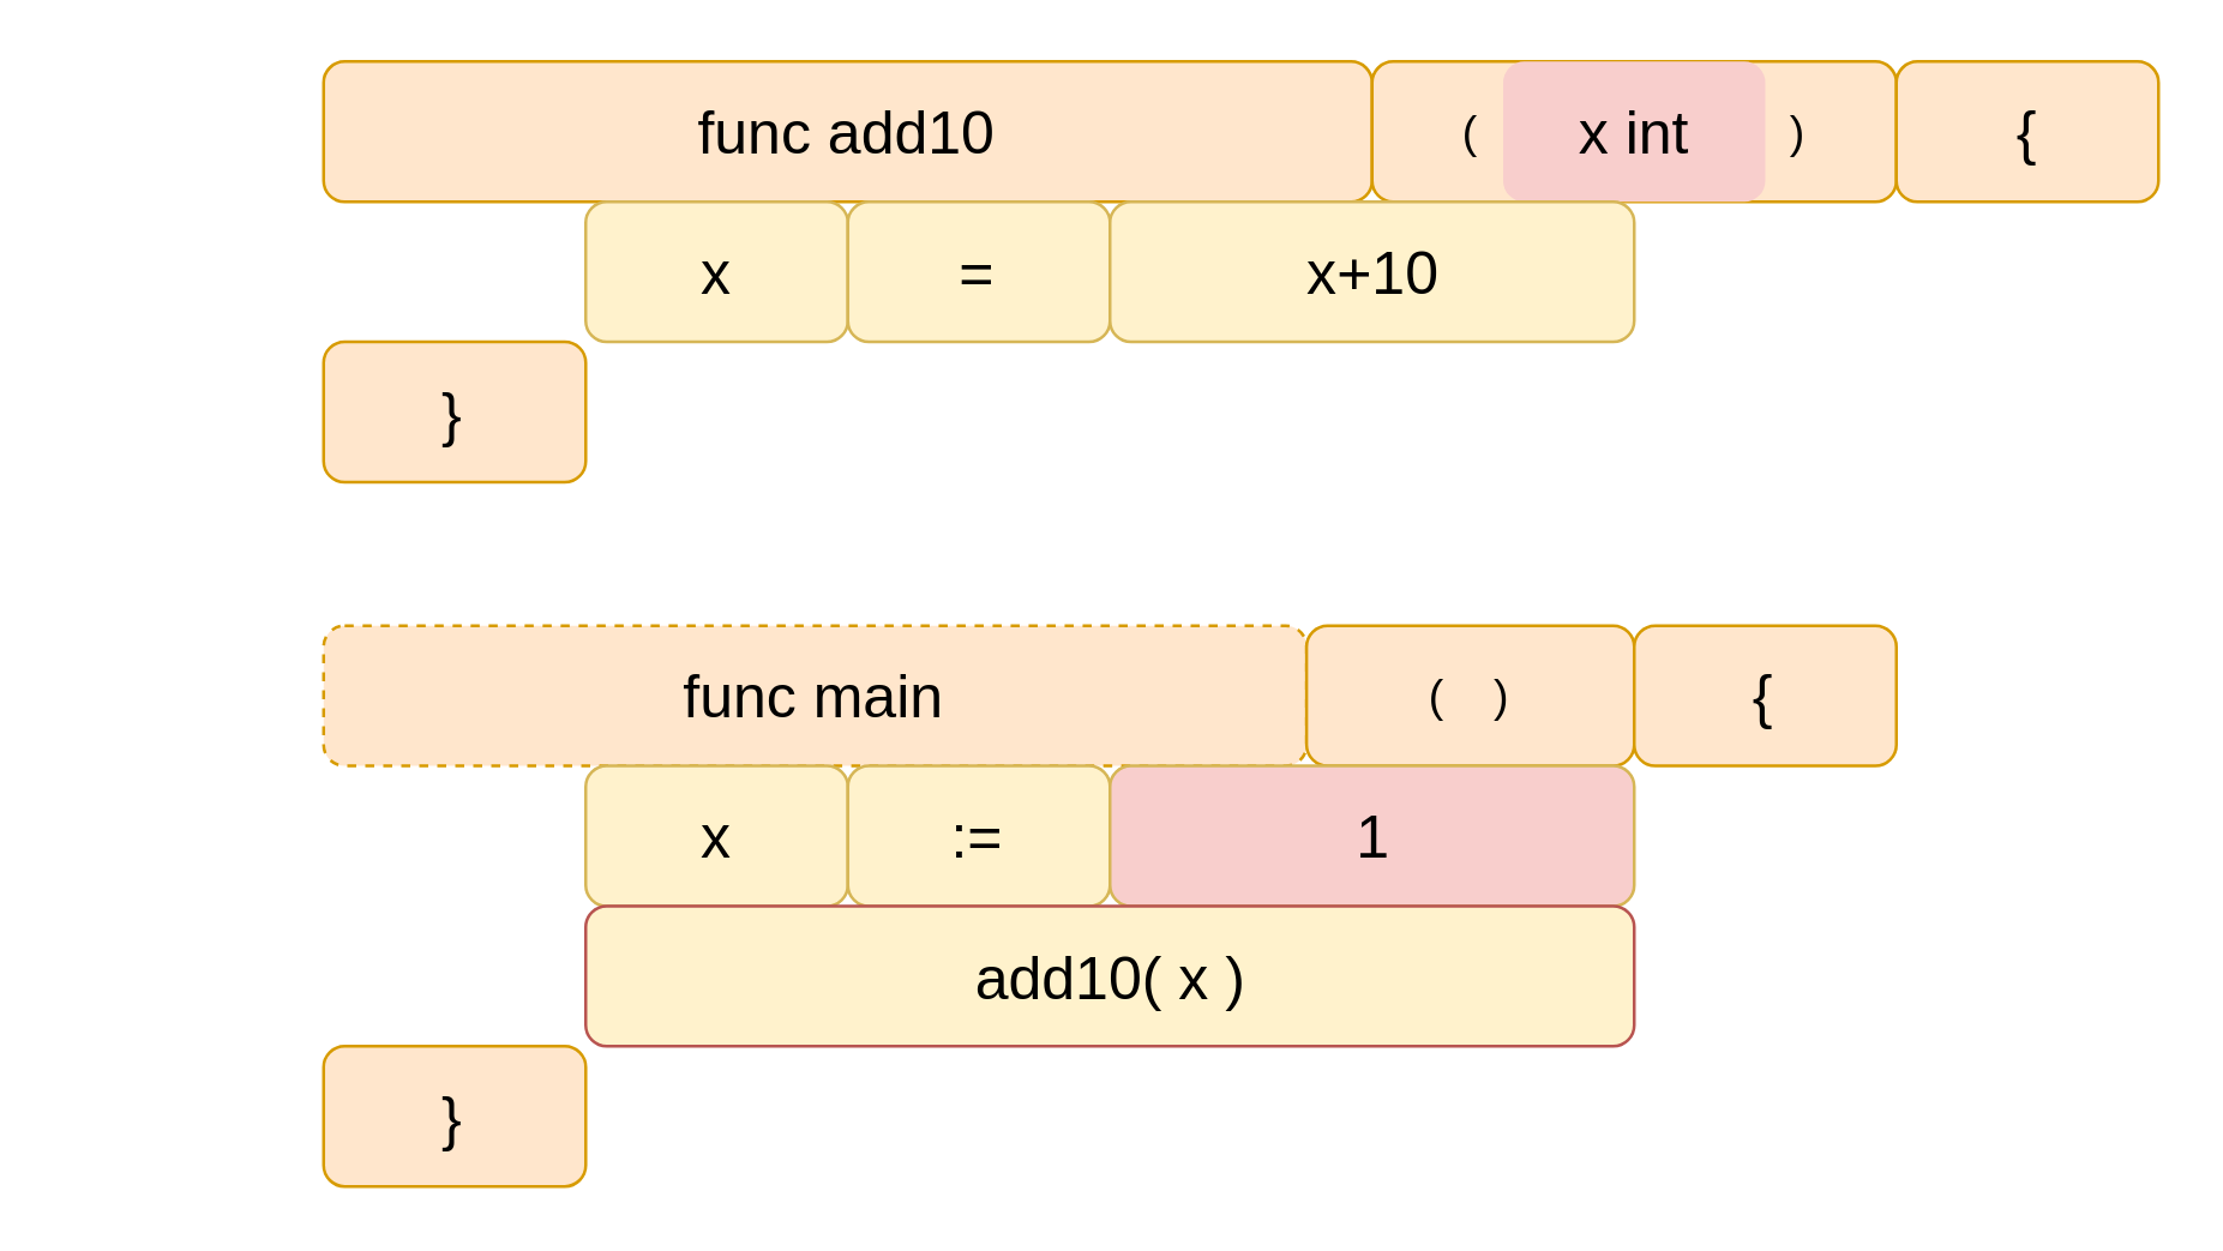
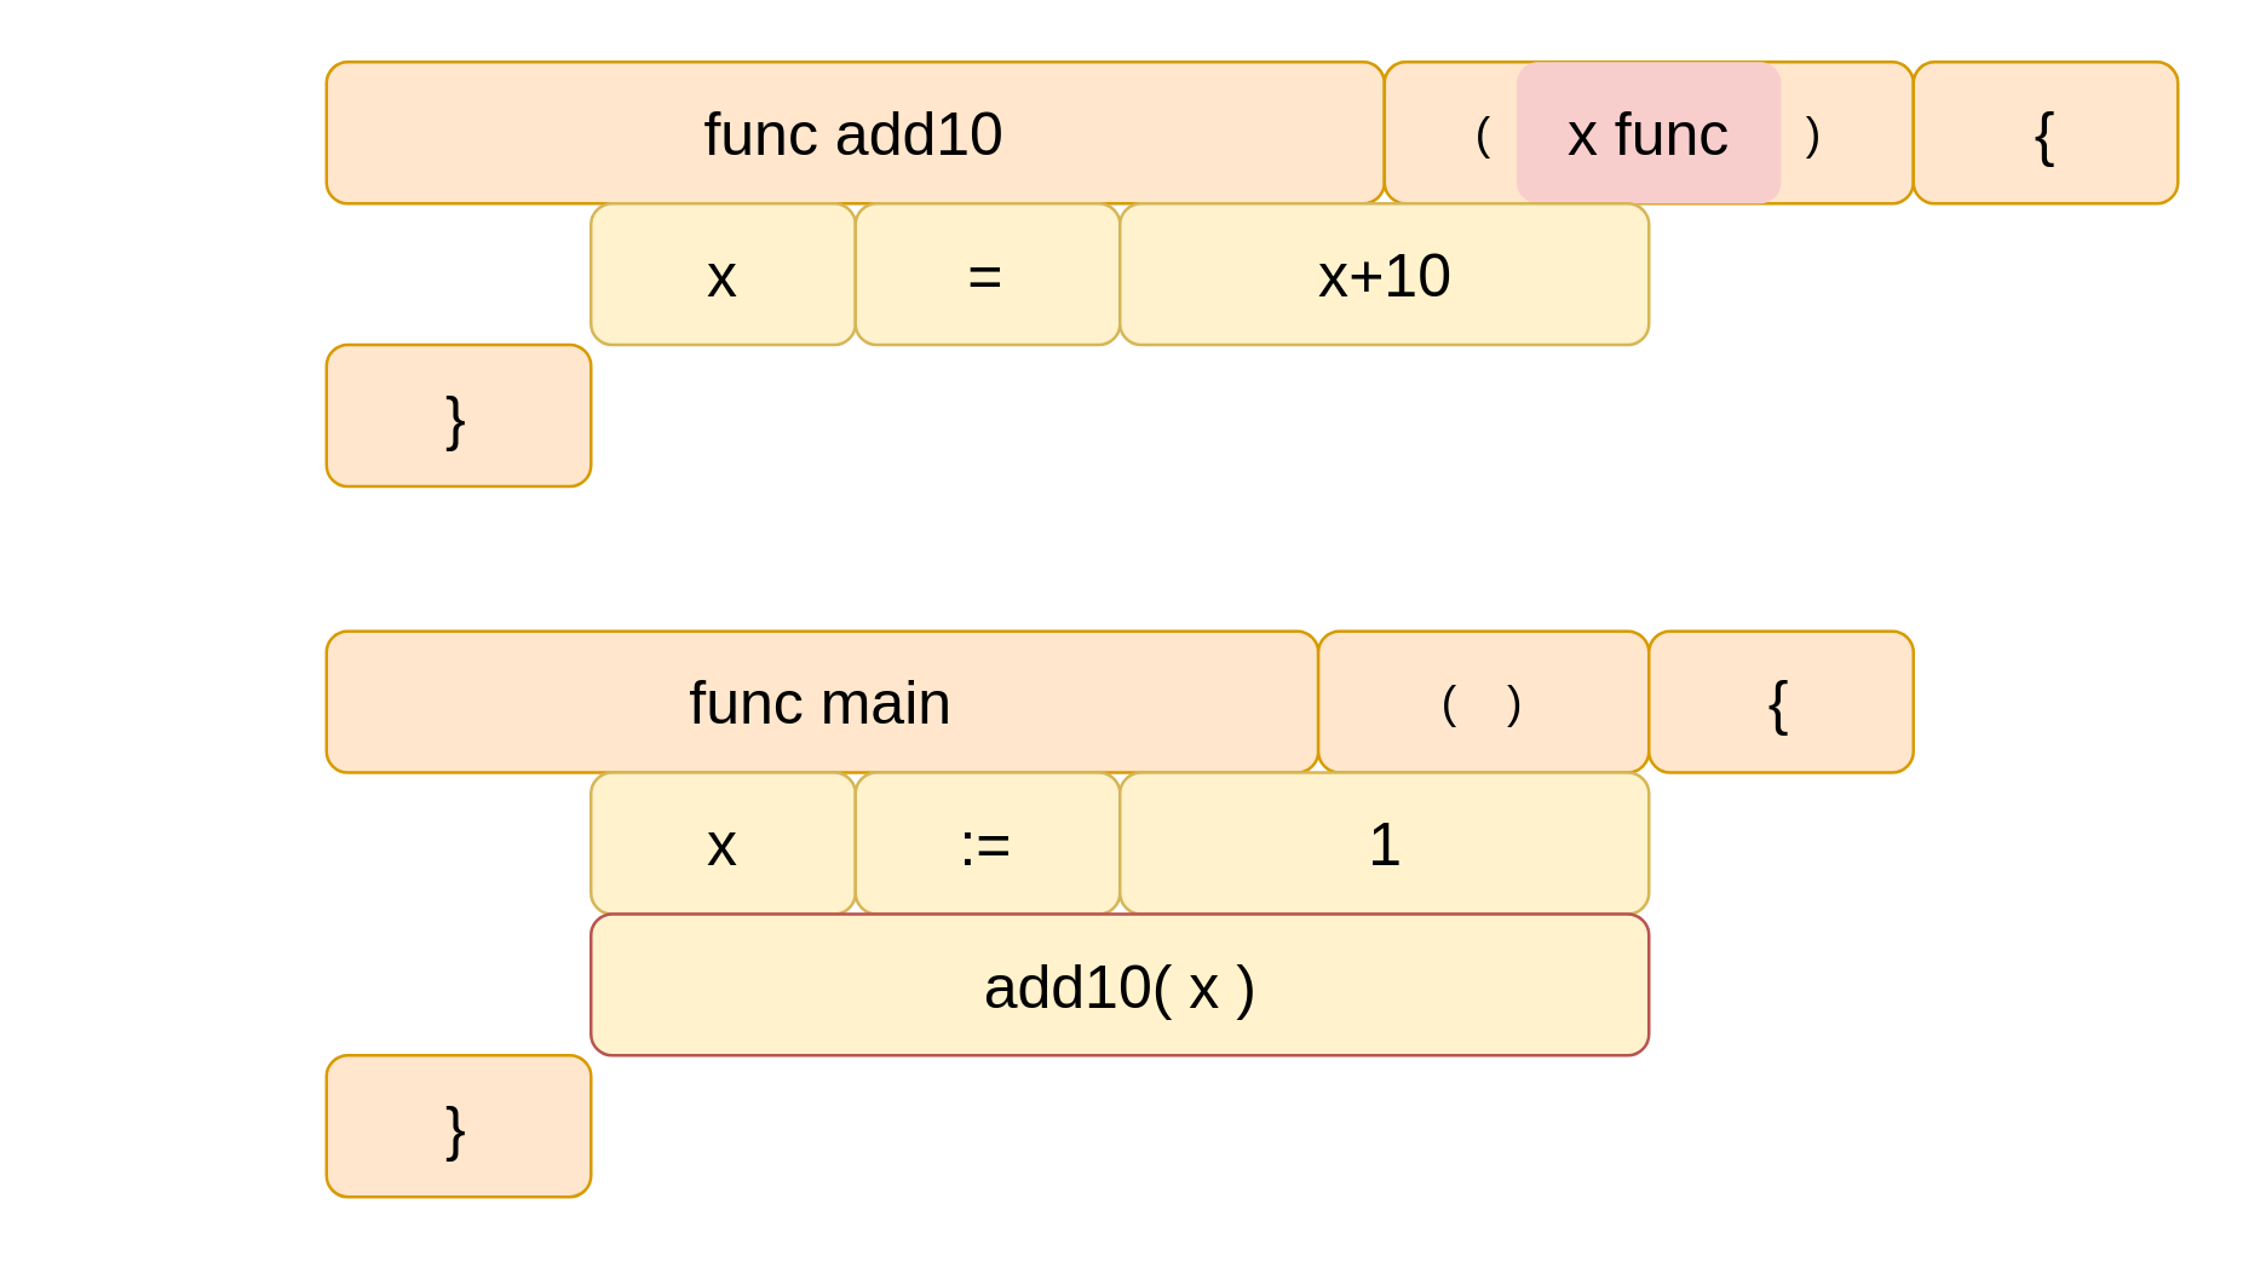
  <mxCell id="0" />
  <mxCell id="1" parent="0" />
  <mxCell id="2" value="" style="group" parent="1" vertex="1" connectable="0"><mxGeometry x="20" y="20" width="699" height="375" as="geometry" /></mxCell>
  <mxCell id="3" value="&lt;font style=&quot;font-size: 20px&quot;&gt;func add10&lt;/font&gt;" style="rounded=1;whiteSpace=wrap;html=1;fontSize=15;fillColor=#ffe6cc;strokeColor=#d79b00;" parent="2" vertex="1"><mxGeometry x="87.375" width="349.5" height="46.729" as="geometry" /></mxCell>
  <mxCell id="4" value="(&amp;nbsp; &amp;nbsp; &amp;nbsp; &amp;nbsp; &amp;nbsp; &amp;nbsp; &amp;nbsp; &amp;nbsp; &amp;nbsp; &amp;nbsp; &amp;nbsp; &amp;nbsp; &amp;nbsp;)" style="rounded=1;whiteSpace=wrap;html=1;fontSize=15;fillColor=#ffe6cc;strokeColor=#d79b00;" parent="2" vertex="1"><mxGeometry x="436.875" width="174.75" height="46.729" as="geometry" /></mxCell>
- <mxCell id="5" value="&lt;span&gt;&lt;font style=&quot;font-size: 20px&quot;&gt;x int&lt;/font&gt;&lt;/span&gt;" style="rounded=1;whiteSpace=wrap;html=1;fontSize=15;fillColor=#f8cecc;dashed=1;dashPattern=1 2;strokeColor=none;" parent="2" vertex="1"><mxGeometry x="480.562" width="87.375" height="46.729" as="geometry" /></mxCell>
+ <mxCell id="5" value="&lt;span&gt;&lt;font style=&quot;font-size: 20px&quot;&gt;x func&lt;/font&gt;&lt;/span&gt;" style="rounded=1;whiteSpace=wrap;html=1;fontSize=15;fillColor=#f8cecc;dashed=1;dashPattern=1 2;strokeColor=none;" parent="2" vertex="1"><mxGeometry x="480.562" width="87.375" height="46.729" as="geometry" /></mxCell>
  <mxCell id="6" value="&lt;font style=&quot;font-size: 20px&quot;&gt;{&lt;/font&gt;" style="rounded=1;whiteSpace=wrap;html=1;fontSize=15;fillColor=#ffe6cc;strokeColor=#d79b00;" parent="2" vertex="1"><mxGeometry x="611.625" width="87.375" height="46.729" as="geometry" /></mxCell>
  <mxCell id="7" value="&lt;font style=&quot;font-size: 20px&quot;&gt;}&lt;/font&gt;" style="rounded=1;whiteSpace=wrap;html=1;fontSize=15;fillColor=#ffe6cc;strokeColor=#d79b00;" parent="2" vertex="1"><mxGeometry x="87.375" y="93.458" width="87.375" height="46.729" as="geometry" /></mxCell>
  <mxCell id="8" value="&lt;span style=&quot;font-size: 20px&quot;&gt;x&lt;/span&gt;" style="rounded=1;whiteSpace=wrap;html=1;fontSize=15;fillColor=#fff2cc;strokeColor=#d6b656;" parent="2" vertex="1"><mxGeometry x="174.75" y="46.729" width="87.375" height="46.729" as="geometry" /></mxCell>
  <mxCell id="9" value="&lt;span style=&quot;font-size: 20px&quot;&gt;=&lt;/span&gt;" style="rounded=1;whiteSpace=wrap;html=1;fontSize=15;fillColor=#fff2cc;strokeColor=#d6b656;" parent="2" vertex="1"><mxGeometry x="262.125" y="46.729" width="87.375" height="46.729" as="geometry" /></mxCell>
  <mxCell id="10" value="&lt;span style=&quot;font-size: 20px&quot;&gt;x+10&lt;/span&gt;" style="rounded=1;whiteSpace=wrap;html=1;fontSize=15;fillColor=#fff2cc;strokeColor=#d6b656;" parent="2" vertex="1"><mxGeometry x="349.5" y="46.729" width="174.75" height="46.729" as="geometry" /></mxCell>
- <mxCell id="11" value="&lt;font style=&quot;font-size: 20px&quot;&gt;func main&lt;/font&gt;" style="rounded=1;whiteSpace=wrap;html=1;fontSize=15;fillColor=#ffe6cc;strokeColor=#d79b00;dashed=1;" parent="2" vertex="1"><mxGeometry x="87.375" y="188.084" width="327.656" height="46.729" as="geometry" /></mxCell>
+ <mxCell id="11" value="&lt;font style=&quot;font-size: 20px&quot;&gt;func main&lt;/font&gt;" style="rounded=1;whiteSpace=wrap;html=1;fontSize=15;fillColor=#ffe6cc;strokeColor=#d79b00;" parent="2" vertex="1"><mxGeometry x="87.375" y="188.084" width="327.656" height="46.729" as="geometry" /></mxCell>
  <mxCell id="12" value="(&amp;nbsp; &amp;nbsp; )" style="rounded=1;whiteSpace=wrap;html=1;fontSize=15;fillColor=#ffe6cc;strokeColor=#d79b00;" parent="2" vertex="1"><mxGeometry x="415.031" y="188.084" width="109.219" height="46.729" as="geometry" /></mxCell>
  <mxCell id="13" value="&lt;font style=&quot;font-size: 20px&quot;&gt;{&lt;/font&gt;" style="rounded=1;whiteSpace=wrap;html=1;fontSize=15;fillColor=#ffe6cc;strokeColor=#d79b00;" parent="2" vertex="1"><mxGeometry x="524.25" y="188.084" width="87.375" height="46.729" as="geometry" /></mxCell>
  <mxCell id="14" value="&lt;font style=&quot;font-size: 20px&quot;&gt;}&lt;/font&gt;" style="rounded=1;whiteSpace=wrap;html=1;fontSize=15;fillColor=#ffe6cc;strokeColor=#d79b00;" parent="2" vertex="1"><mxGeometry x="87.375" y="328.271" width="87.375" height="46.729" as="geometry" /></mxCell>
  <mxCell id="15" value="&lt;span style=&quot;font-size: 20px&quot;&gt;x&lt;/span&gt;" style="rounded=1;whiteSpace=wrap;html=1;fontSize=15;fillColor=#fff2cc;strokeColor=#d6b656;" parent="2" vertex="1"><mxGeometry x="174.75" y="234.813" width="87.375" height="46.729" as="geometry" /></mxCell>
  <mxCell id="16" value="&lt;span style=&quot;font-size: 20px&quot;&gt;:=&lt;/span&gt;" style="rounded=1;whiteSpace=wrap;html=1;fontSize=15;fillColor=#fff2cc;strokeColor=#d6b656;" parent="2" vertex="1"><mxGeometry x="262.125" y="234.813" width="87.375" height="46.729" as="geometry" /></mxCell>
- <mxCell id="17" value="&lt;span style=&quot;font-size: 20px&quot;&gt;1&lt;/span&gt;" style="rounded=1;whiteSpace=wrap;html=1;fontSize=15;fillColor=#f8cecc;strokeColor=#d6b656;" parent="2" vertex="1"><mxGeometry x="349.5" y="234.813" width="174.75" height="46.729" as="geometry" /></mxCell>
+ <mxCell id="17" value="&lt;span style=&quot;font-size: 20px&quot;&gt;1&lt;/span&gt;" style="rounded=1;whiteSpace=wrap;html=1;fontSize=15;fillColor=#fff2cc;strokeColor=#d6b656;" parent="2" vertex="1"><mxGeometry x="349.5" y="234.813" width="174.75" height="46.729" as="geometry" /></mxCell>
  <mxCell id="18" value="&lt;span style=&quot;font-size: 20px&quot;&gt;add10(&amp;nbsp;x )&lt;/span&gt;" style="rounded=1;whiteSpace=wrap;html=1;fontSize=15;fillColor=#fff2cc;strokeColor=#b85450;" parent="2" vertex="1"><mxGeometry x="174.75" y="281.542" width="349.5" height="46.729" as="geometry" /></mxCell>
